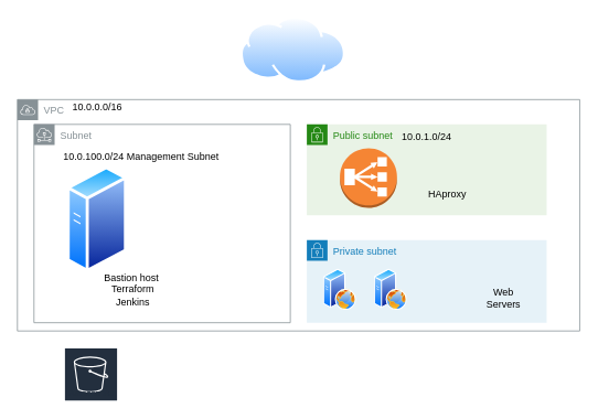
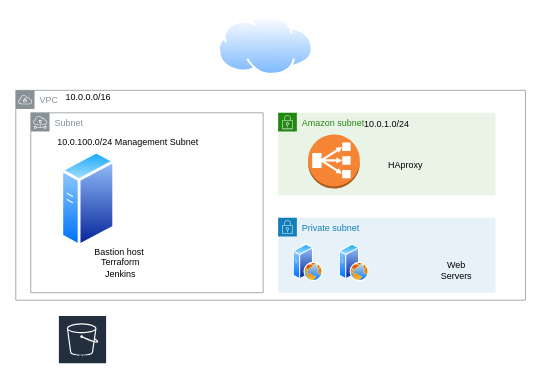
  <mxCell id="0" />
  <mxCell id="1" parent="0" />
  <mxCell id="2" value="VPC" style="outlineConnect=0;gradientColor=none;html=1;whiteSpace=wrap;fontSize=12;fontStyle=0;shape=mxgraph.aws4.group;grIcon=mxgraph.aws4.group_vpc;strokeColor=#879196;fillColor=none;verticalAlign=top;align=left;spacingLeft=30;fontColor=#879196;dashed=0;" parent="1" vertex="1"><mxGeometry x="20" y="120" width="680" height="280" as="geometry" /></mxCell>
  <mxCell id="3" value="Subnet" style="outlineConnect=0;gradientColor=none;html=1;whiteSpace=wrap;fontSize=12;fontStyle=0;shape=mxgraph.aws4.group;grIcon=mxgraph.aws4.group_subnet;strokeColor=#879196;fillColor=none;verticalAlign=top;align=left;spacingLeft=30;fontColor=#879196;dashed=0;" parent="1" vertex="1"><mxGeometry x="40" y="150" width="310" height="240" as="geometry" /></mxCell>
- <mxCell id="4" value="Public subnet" style="points=[[0,0],[0.25,0],[0.5,0],[0.75,0],[1,0],[1,0.25],[1,0.5],[1,0.75],[1,1],[0.75,1],[0.5,1],[0.25,1],[0,1],[0,0.75],[0,0.5],[0,0.25]];outlineConnect=0;gradientColor=none;html=1;whiteSpace=wrap;fontSize=12;fontStyle=0;shape=mxgraph.aws4.group;grIcon=mxgraph.aws4.group_security_group;grStroke=0;strokeColor=#248814;fillColor=#E9F3E6;verticalAlign=top;align=left;spacingLeft=30;fontColor=#248814;dashed=0;" parent="1" vertex="1"><mxGeometry x="370" y="150" width="290" height="110" as="geometry" /></mxCell>
+ <mxCell id="4" value="Amazon subnet" style="points=[[0,0],[0.25,0],[0.5,0],[0.75,0],[1,0],[1,0.25],[1,0.5],[1,0.75],[1,1],[0.75,1],[0.5,1],[0.25,1],[0,1],[0,0.75],[0,0.5],[0,0.25]];outlineConnect=0;gradientColor=none;html=1;whiteSpace=wrap;fontSize=12;fontStyle=0;shape=mxgraph.aws4.group;grIcon=mxgraph.aws4.group_security_group;grStroke=0;strokeColor=#248814;fillColor=#E9F3E6;verticalAlign=top;align=left;spacingLeft=30;fontColor=#248814;dashed=0;" parent="1" vertex="1"><mxGeometry x="370" y="150" width="290" height="110" as="geometry" /></mxCell>
  <mxCell id="5" value="Private subnet" style="points=[[0,0],[0.25,0],[0.5,0],[0.75,0],[1,0],[1,0.25],[1,0.5],[1,0.75],[1,1],[0.75,1],[0.5,1],[0.25,1],[0,1],[0,0.75],[0,0.5],[0,0.25]];outlineConnect=0;gradientColor=none;html=1;whiteSpace=wrap;fontSize=12;fontStyle=0;shape=mxgraph.aws4.group;grIcon=mxgraph.aws4.group_security_group;grStroke=0;strokeColor=#147EBA;fillColor=#E6F2F8;verticalAlign=top;align=left;spacingLeft=30;fontColor=#147EBA;dashed=0;" parent="1" vertex="1"><mxGeometry x="370" y="290" width="290" height="100" as="geometry" /></mxCell>
  <mxCell id="6" value="" style="aspect=fixed;perimeter=ellipsePerimeter;html=1;align=center;shadow=0;dashed=0;spacingTop=3;image;image=img/lib/active_directory/internet_cloud.svg;" parent="1" vertex="1"><mxGeometry x="290" y="20" width="127" height="80" as="geometry" /></mxCell>
  <mxCell id="7" value="" style="aspect=fixed;perimeter=ellipsePerimeter;html=1;align=center;shadow=0;dashed=0;spacingTop=3;image;image=img/lib/active_directory/generic_server.svg;" parent="1" vertex="1"><mxGeometry x="80" y="200" width="73" height="130" as="geometry" /></mxCell>
  <mxCell id="8" value="" style="outlineConnect=0;dashed=0;verticalLabelPosition=bottom;verticalAlign=top;align=center;html=1;shape=mxgraph.aws3.classic_load_balancer;fillColor=#F58534;gradientColor=none;" parent="1" vertex="1"><mxGeometry x="410" y="179" width="69" height="72" as="geometry" /></mxCell>
  <mxCell id="9" value="" style="aspect=fixed;perimeter=ellipsePerimeter;html=1;align=center;shadow=0;dashed=0;spacingTop=3;image;image=img/lib/active_directory/web_server.svg;" parent="1" vertex="1"><mxGeometry x="390" y="325" width="40" height="50" as="geometry" /></mxCell>
  <mxCell id="10" value="" style="aspect=fixed;perimeter=ellipsePerimeter;html=1;align=center;shadow=0;dashed=0;spacingTop=3;image;image=img/lib/active_directory/web_server.svg;" parent="1" vertex="1"><mxGeometry x="451.5" y="325" width="40" height="50" as="geometry" /></mxCell>
  <mxCell id="11" value="10.0.0.0/16" style="text;html=1;strokeColor=none;fillColor=none;align=center;verticalAlign=middle;whiteSpace=wrap;rounded=0;" parent="1" vertex="1"><mxGeometry x="96.5" y="120" width="40" height="20" as="geometry" /></mxCell>
  <mxCell id="12" value="10.0.100.0/24 Management Subnet" style="text;html=1;strokeColor=none;fillColor=none;align=center;verticalAlign=middle;whiteSpace=wrap;rounded=0;" parent="1" vertex="1"><mxGeometry x="70" y="180" width="200" height="20" as="geometry" /></mxCell>
  <mxCell id="13" value="10.0.1.0/24" style="text;html=1;strokeColor=none;fillColor=none;align=center;verticalAlign=middle;whiteSpace=wrap;rounded=0;" parent="1" vertex="1"><mxGeometry x="495" y="160" width="40" height="10" as="geometry" /></mxCell>
  <mxCell id="14" value="Amazon S3" style="outlineConnect=0;fontColor=#232F3E;gradientColor=none;strokeColor=#ffffff;fillColor=#232F3E;dashed=0;verticalLabelPosition=middle;verticalAlign=bottom;align=center;html=1;whiteSpace=wrap;fontSize=10;fontStyle=1;spacing=3;shape=mxgraph.aws4.productIcon;prIcon=mxgraph.aws4.s3;" parent="1" vertex="1"><mxGeometry x="76.5" y="420" width="65" height="65" as="geometry" /></mxCell>
  <mxCell id="15" value="Bastion host&amp;nbsp;&lt;br&gt;Terraform&lt;br&gt;Jenkins" style="text;html=1;strokeColor=none;fillColor=none;align=center;verticalAlign=middle;whiteSpace=wrap;rounded=0;" parent="1" vertex="1"><mxGeometry x="70" y="340" width="180" height="20" as="geometry" /></mxCell>
- <mxCell id="16" value="HAproxy" style="text;html=1;strokeColor=none;fillColor=none;align=center;verticalAlign=middle;whiteSpace=wrap;rounded=0;" parent="1" vertex="1"><mxGeometry x="520" y="225" width="40" height="20" as="geometry" /></mxCell>
+ <mxCell id="16" value="HAproxy" style="text;html=1;strokeColor=none;fillColor=none;align=center;verticalAlign=middle;whiteSpace=wrap;rounded=0;" parent="1" vertex="1"><mxGeometry x="520" y="210" width="40" height="20" as="geometry" /></mxCell>
  <mxCell id="17" value="Web Servers" style="text;html=1;strokeColor=none;fillColor=none;align=center;verticalAlign=middle;whiteSpace=wrap;rounded=0;" parent="1" vertex="1"><mxGeometry x="588" y="350" width="40" height="20" as="geometry" /></mxCell>
